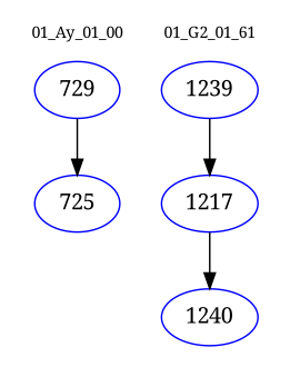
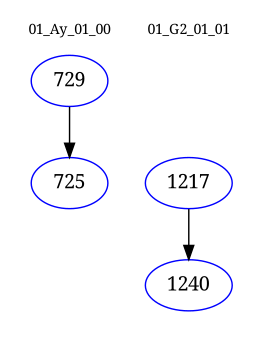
  digraph {
    fontname="Noto Serif"
    node [color=blue fontname="Noto Serif"]
    edge [color=black fontname="Noto Serif"]
    n1 [label=729]
    n2 [label=725]
-   n3 [label=1239]
    n4 [label=1217]
    n5 [label=1240]
    subgraph cluster_1 {
      color=white
      fontsize=10
      label="01_Ay_01_00"
      n1
      n2
    }
    subgraph cluster_2 {
      color=white
      fontsize=10
-     label="01_G2_01_61"
-     n3
+     label="01_G2_01_01"
      n4
      n5
    }
    n1 -> n2
-   n3 -> n4
    n4 -> n5
  }
